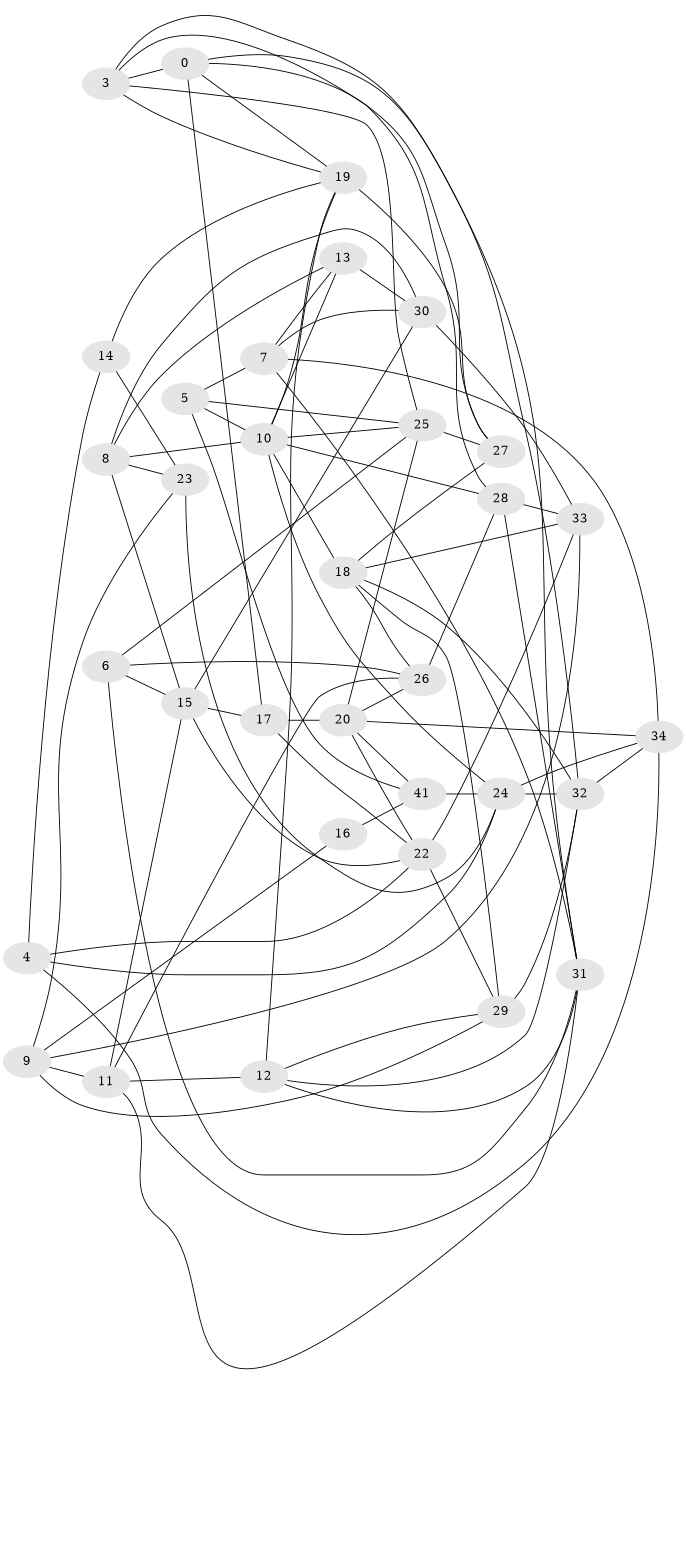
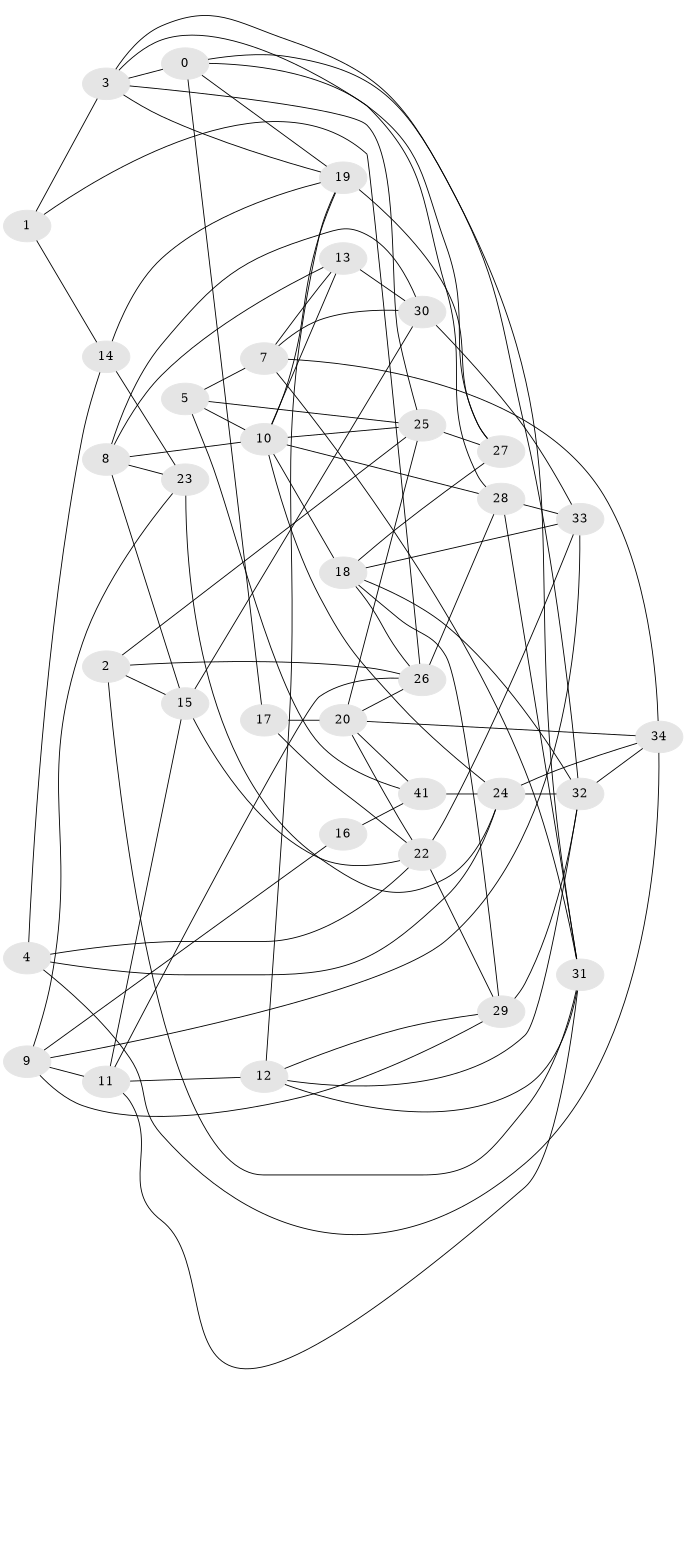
  graph {
    rankdir=LR
    node [color=gray90 style=filled]
    edge [weight=1.0]
+   1
    3
    14
    26
    25
    31
    n7 [label=0]
    19
    28
    23
-   2 [label=6]
+   2
    15
    22
    17
    30
    27
    32
    33
    4
    24
    34
    29
    5
    7
    10
    n26 [label=41]
    13
    18
    20
    8
    9
    11
    16
    12
+   1 -- 3
+   1 -- 14 [weight=2.0]
+   1 -- 26
    3 -- 25
    3 -- 31
    3 -- n7
    3 -- 19
    3 -- 28
    14 -- 19
    14 -- 23 [weight=2.0]
    26 -- 28
    25 -- 27
    n7 -- 19
    n7 -- 17 [weight=2.0]
    n7 -- 27
    n7 -- 32
    19 -- 27
    28 -- 31 [weight=2.0]
    28 -- 33
    23 -- 24
    2 -- 26
    2 -- 25
    2 -- 31
    2 -- 15
    15 -- 22
-   15 -- 17
    15 -- 30
    22 -- 33
    22 -- 29
    17 -- 22
    17 -- 20 [weight=2.0]
    30 -- 33 [weight=2.0]
    32 -- 34
    4 -- 14
    4 -- 22
    4 -- 24
    4 -- 34
    24 -- 32
    24 -- 34
    29 -- 32
    5 -- 25
    5 -- 7
    5 -- 10
    5 -- n26
    7 -- 31
    7 -- 30
    7 -- 34 [weight=2.0]
    7 -- 13
    10 -- 25
    10 -- 19
    10 -- 28
    10 -- 24
    10 -- 13
    10 -- 18
    n26 -- 24
    13 -- 30
    18 -- 26
    18 -- 27
    18 -- 32
    18 -- 33
    18 -- 29
    20 -- 26
    20 -- 25
    20 -- 22
    20 -- 34
    20 -- n26 [weight=2.0]
    8 -- 23 [weight=2.0]
    8 -- 15
    8 -- 30
    8 -- 10
    8 -- 13
    9 -- 23
    9 -- 33
    9 -- 29
    9 -- 11 [weight=2.0]
    9 -- 16
    11 -- 26
    11 -- 31
    11 -- 15
    11 -- 12
    16 -- n26 [weight=2.0]
    12 -- 31 [weight=2.0]
    12 -- 19
    12 -- 32
    12 -- 29
  }
